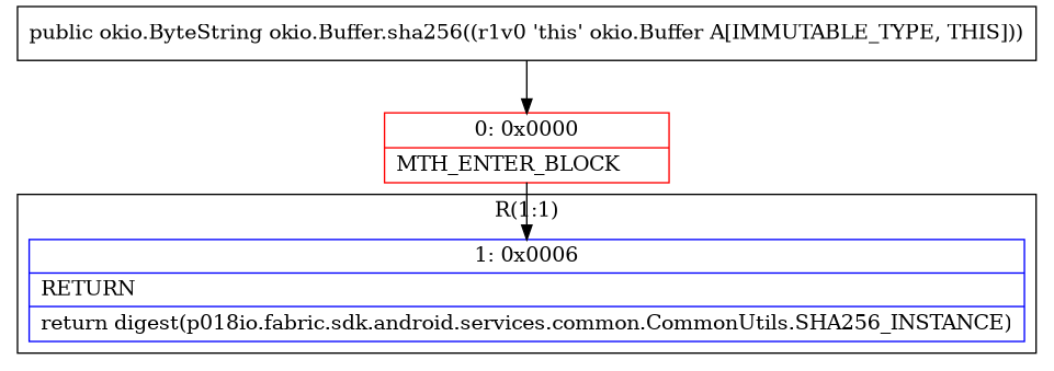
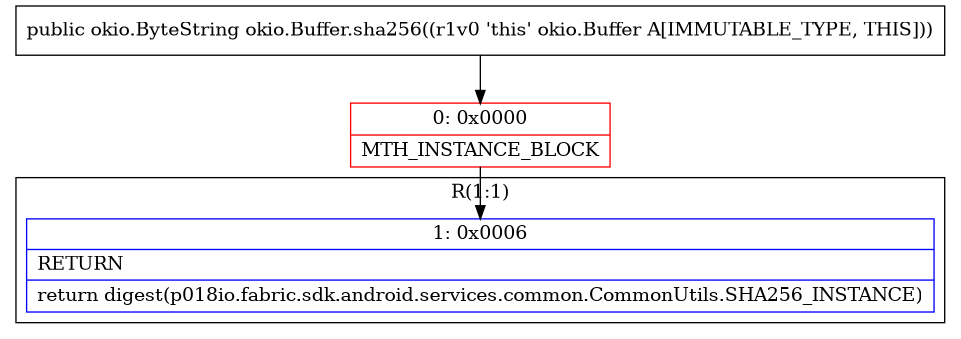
  digraph {
    node [shape=record]
    n1 [color=blue label="{1\:\ 0x0006|RETURN\l|return digest(p018io.fabric.sdk.android.services.common.CommonUtils.SHA256_INSTANCE)\l}"]
-   n2 [color=red label="{0\:\ 0x0000|MTH_ENTER_BLOCK\l}"]
+   n2 [color=red label="{0\:\ 0x0000|MTH_INSTANCE_BLOCK\l}"]
    n3 [label="{public okio.ByteString okio.Buffer.sha256((r1v0 'this' okio.Buffer A[IMMUTABLE_TYPE, THIS])) }"]
    subgraph cluster_1 {
      label="R(1:1)"
      n1
    }
    n2 -> n1
    n3 -> n2
  }
